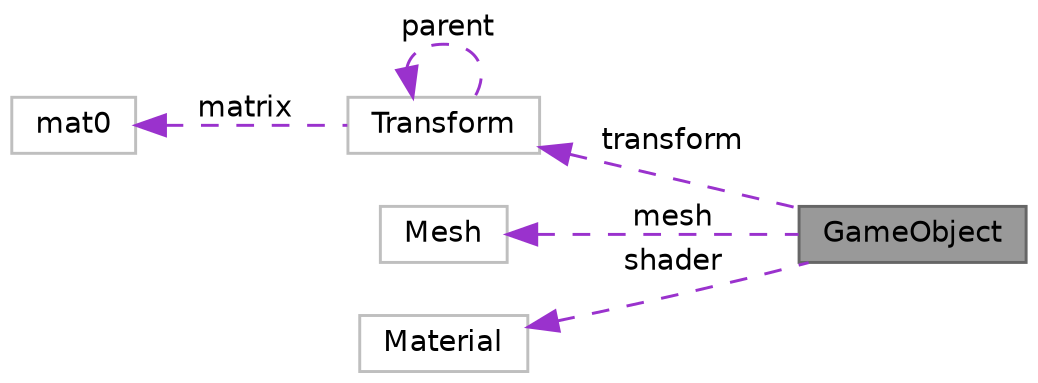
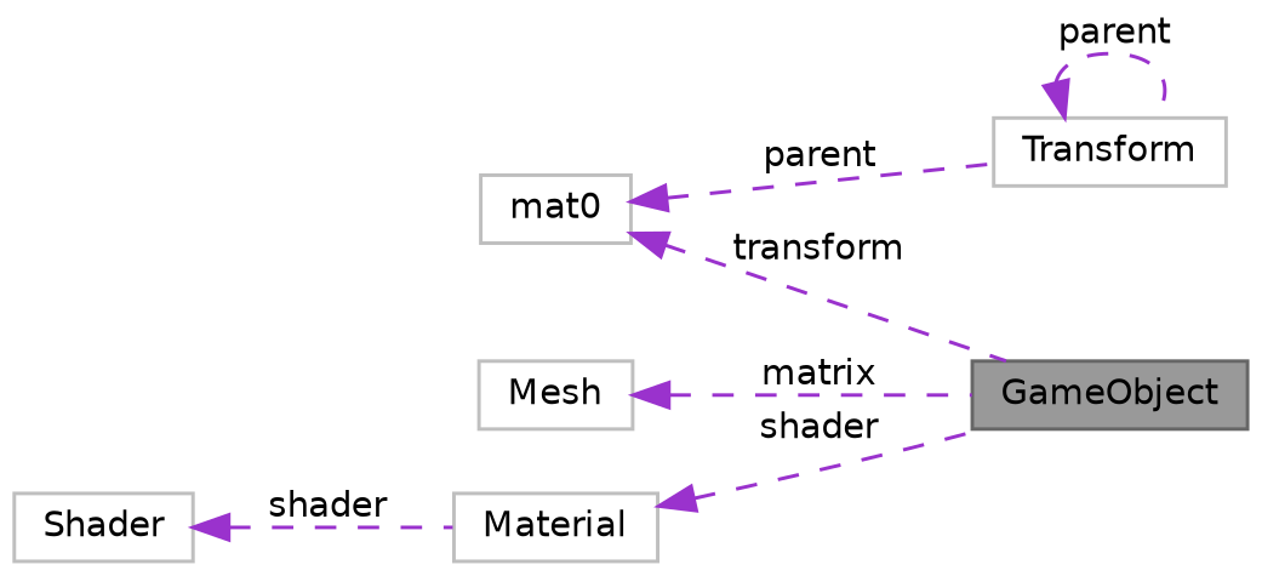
  digraph {
    rankdir=LR
    node [color=grey75 fillcolor=white fontname=Helvetica fontsize=10 shape=box style=filled]
    edge [color=darkorchid3 dir=back fontname=Helvetica fontsize=10 labelfontname=Helvetica labelfontsize=10 style=dashed]
    n1 [color=gray40 fillcolor=grey60 fontcolor=black height=0.2 label=GameObject width=0.4]
    n2 [height=0.2 label=Transform width=0.4]
    n3 [height=0.2 label=mat0 width=0.4]
    n4 [height=0.2 label=Mesh width=0.4]
    n5 [height=0.2 label=Material width=0.4]
-   n2 -> n1 [label=" transform"]
+   n6 [height=0.2 label=Shader width=0.4]
+   n3 -> n1 [label=" transform"]
    n2 -> n2 [label=" parent"]
-   n3 -> n2 [label=" matrix"]
-   n4 -> n1 [label=" mesh"]
+   n3 -> n2 [label=" parent"]
+   n4 -> n1 [label=" matrix"]
    n5 -> n1 [label=" shader"]
+   n6 -> n5 [label=" shader"]
  }
